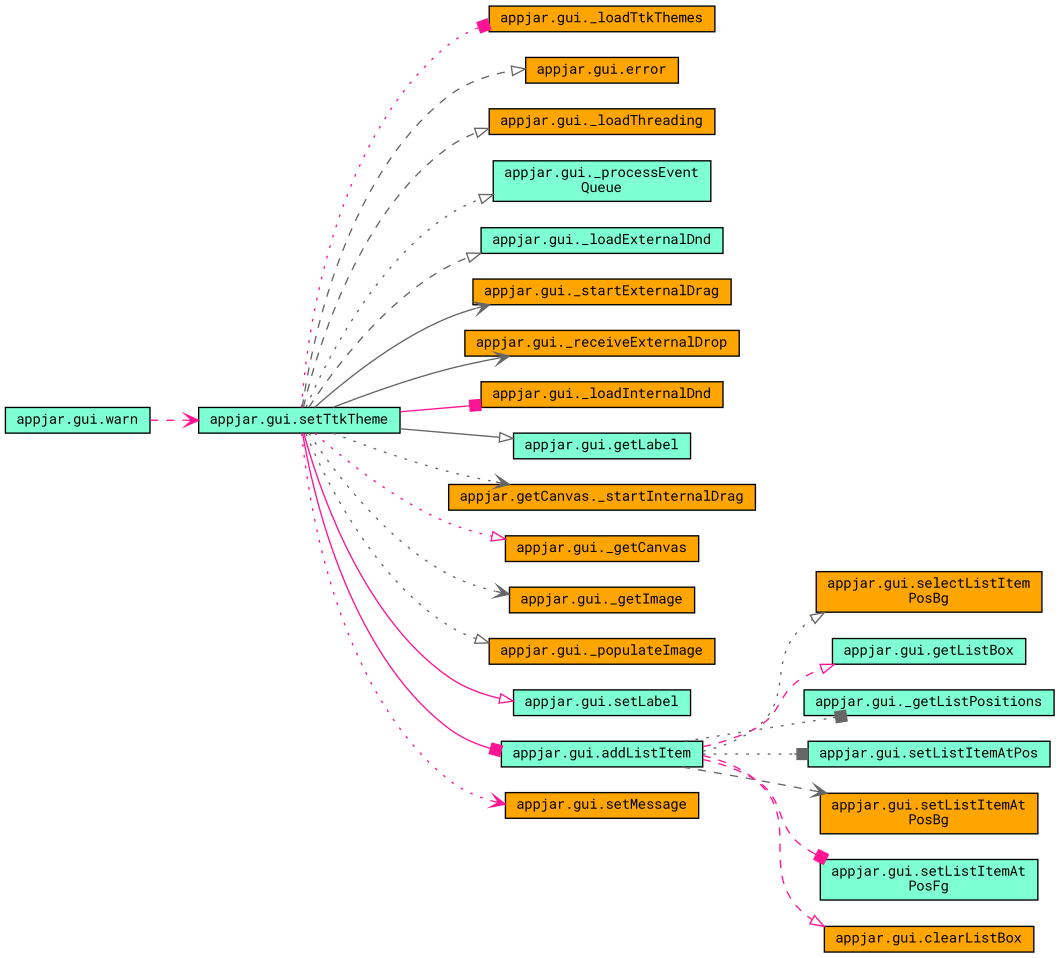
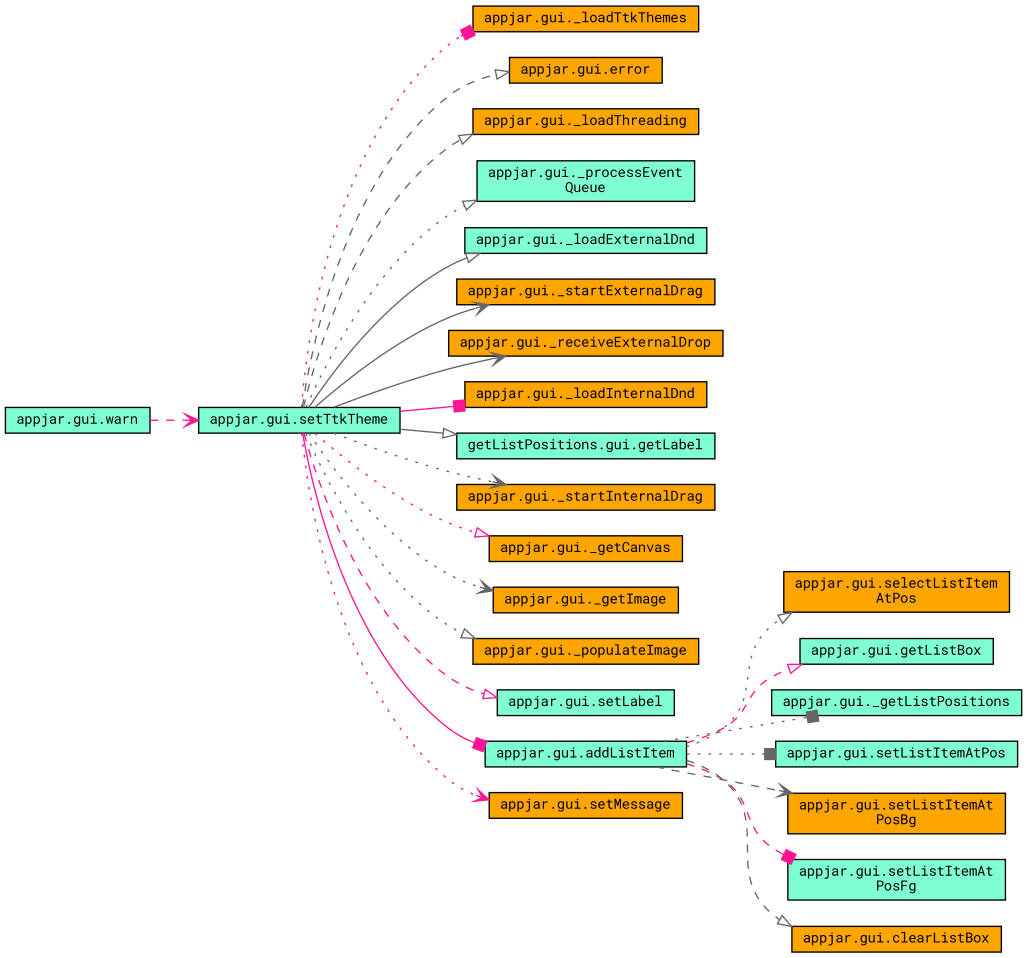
  digraph {
    fontname="Roboto Mono"
    rankdir=LR
    node [color=black fillcolor=orange fontname="Roboto Mono" fontsize=10 shape=record style=filled]
    edge [arrowhead=onormal color=gray40 fontname="Roboto Mono" fontsize=10 labelfontname=Helvetica labelfontsize=10 style=dotted]
    n1 [fillcolor=aquamarine fontcolor=black height=0.2 label="appjar.gui.setTtkTheme" width=0.4]
    n2 [height=0.2 label="appjar.gui._loadTtkThemes" width=0.4]
    n3 [height=0.2 label="appjar.gui.error" width=0.4]
    n4 [height=0.2 label="appjar.gui._loadThreading" width=0.4]
    n5 [fillcolor=aquamarine height=0.2 label="appjar.gui._processEvent\lQueue" width=0.4]
    n6 [fillcolor=aquamarine height=0.2 label="appjar.gui._loadExternalDnd" width=0.4]
    n7 [height=0.2 label="appjar.gui._startExternalDrag" width=0.4]
    n8 [height=0.2 label="appjar.gui._receiveExternalDrop" width=0.4]
    n9 [height=0.2 label="appjar.gui._loadInternalDnd" width=0.4]
-   n10 [fillcolor=aquamarine height=0.2 label="appjar.gui.getLabel" width=0.4]
-   n11 [height=0.2 label="appjar.getCanvas._startInternalDrag" width=0.4]
+   n10 [fillcolor=aquamarine height=0.2 label="getListPositions.gui.getLabel" width=0.4]
+   n11 [height=0.2 label="appjar.gui._startInternalDrag" width=0.4]
    n12 [height=0.2 label="appjar.gui._getCanvas" width=0.4]
    n13 [height=0.2 label="appjar.gui._getImage" width=0.4]
    n14 [height=0.2 label="appjar.gui._populateImage" width=0.4]
    n15 [fillcolor=aquamarine height=0.2 label="appjar.gui.setLabel" width=0.4]
    n16 [fillcolor=aquamarine height=0.2 label="appjar.gui.addListItem" width=0.4]
    n17 [height=0.2 label="appjar.gui.setMessage" width=0.4]
    n18 [fillcolor=aquamarine height=0.2 label="appjar.gui.warn" width=0.4]
-   n19 [height=0.2 label="appjar.gui.selectListItem\lPosBg" width=0.4]
+   n19 [height=0.2 label="appjar.gui.selectListItem\lAtPos" width=0.4]
    n20 [fillcolor=aquamarine height=0.2 label="appjar.gui.getListBox" width=0.4]
    n21 [fillcolor=aquamarine height=0.2 label="appjar.gui._getListPositions" width=0.4]
    n22 [fillcolor=aquamarine height=0.2 label="appjar.gui.setListItemAtPos" width=0.4]
    n23 [height=0.2 label="appjar.gui.setListItemAt\lPosBg" width=0.4]
    n24 [fillcolor=aquamarine height=0.2 label="appjar.gui.setListItemAt\lPosFg" width=0.4]
    n25 [height=0.2 label="appjar.gui.clearListBox" width=0.4]
    n1 -> n2 [arrowhead=box color=deeppink]
    n1 -> n3 [style=dashed]
    n1 -> n4 [style=dashed]
    n1 -> n5
-   n1 -> n6 [style=dashed]
+   n1 -> n6 [style=solid]
    n1 -> n7 [arrowhead=vee style=solid]
    n1 -> n8 [arrowhead=vee style=solid]
    n1 -> n9 [arrowhead=box color=deeppink style=solid]
    n1 -> n10 [style=solid]
    n1 -> n11 [arrowhead=vee]
    n1 -> n12 [color=deeppink]
    n1 -> n13 [arrowhead=vee]
    n1 -> n14
-   n1 -> n15 [color=deeppink style=solid]
+   n1 -> n15 [color=deeppink style=dashed]
    n1 -> n16 [arrowhead=box color=deeppink style=solid]
    n1 -> n17 [arrowhead=vee color=deeppink]
    n16 -> n19
    n16 -> n20 [color=deeppink style=dashed]
    n16 -> n21 [arrowhead=box]
    n16 -> n22 [arrowhead=box]
    n16 -> n23 [arrowhead=vee style=dashed]
    n16 -> n24 [arrowhead=box color=deeppink style=dashed]
-   n16 -> n25 [color=deeppink style=dashed]
+   n16 -> n25 [style=dashed]
    n18 -> n1 [arrowhead=vee color=deeppink style=dashed]
  }
